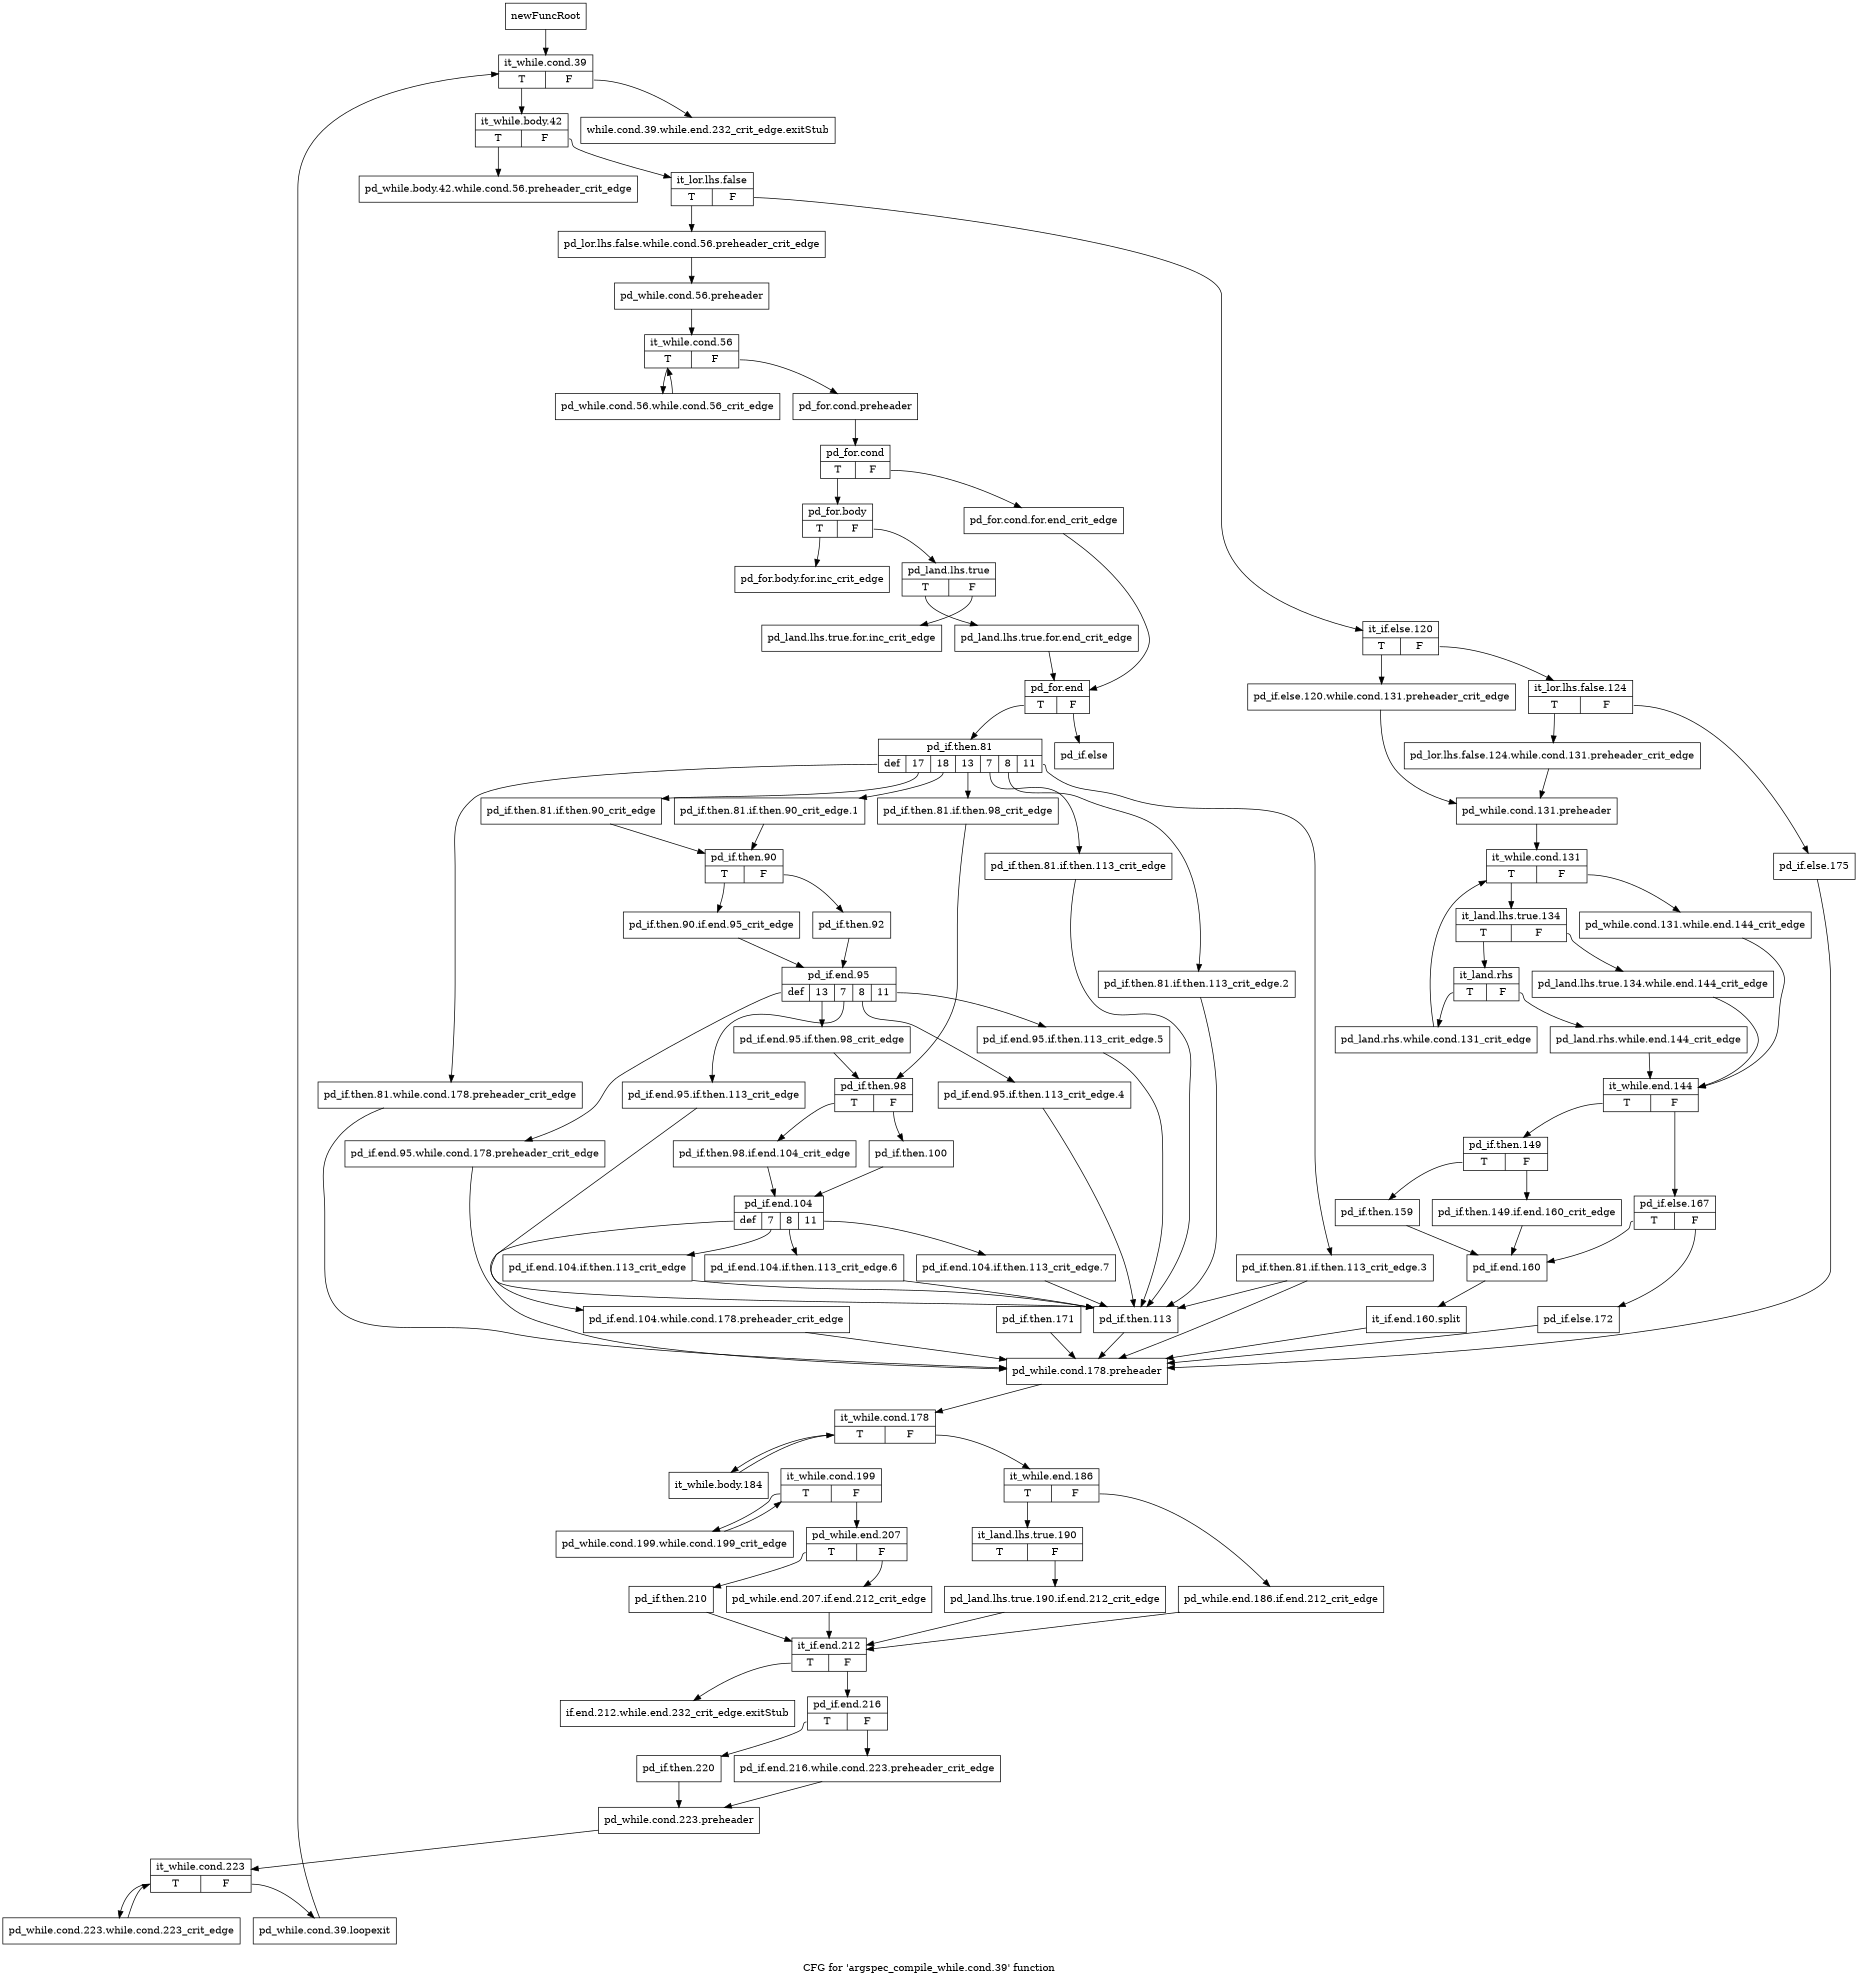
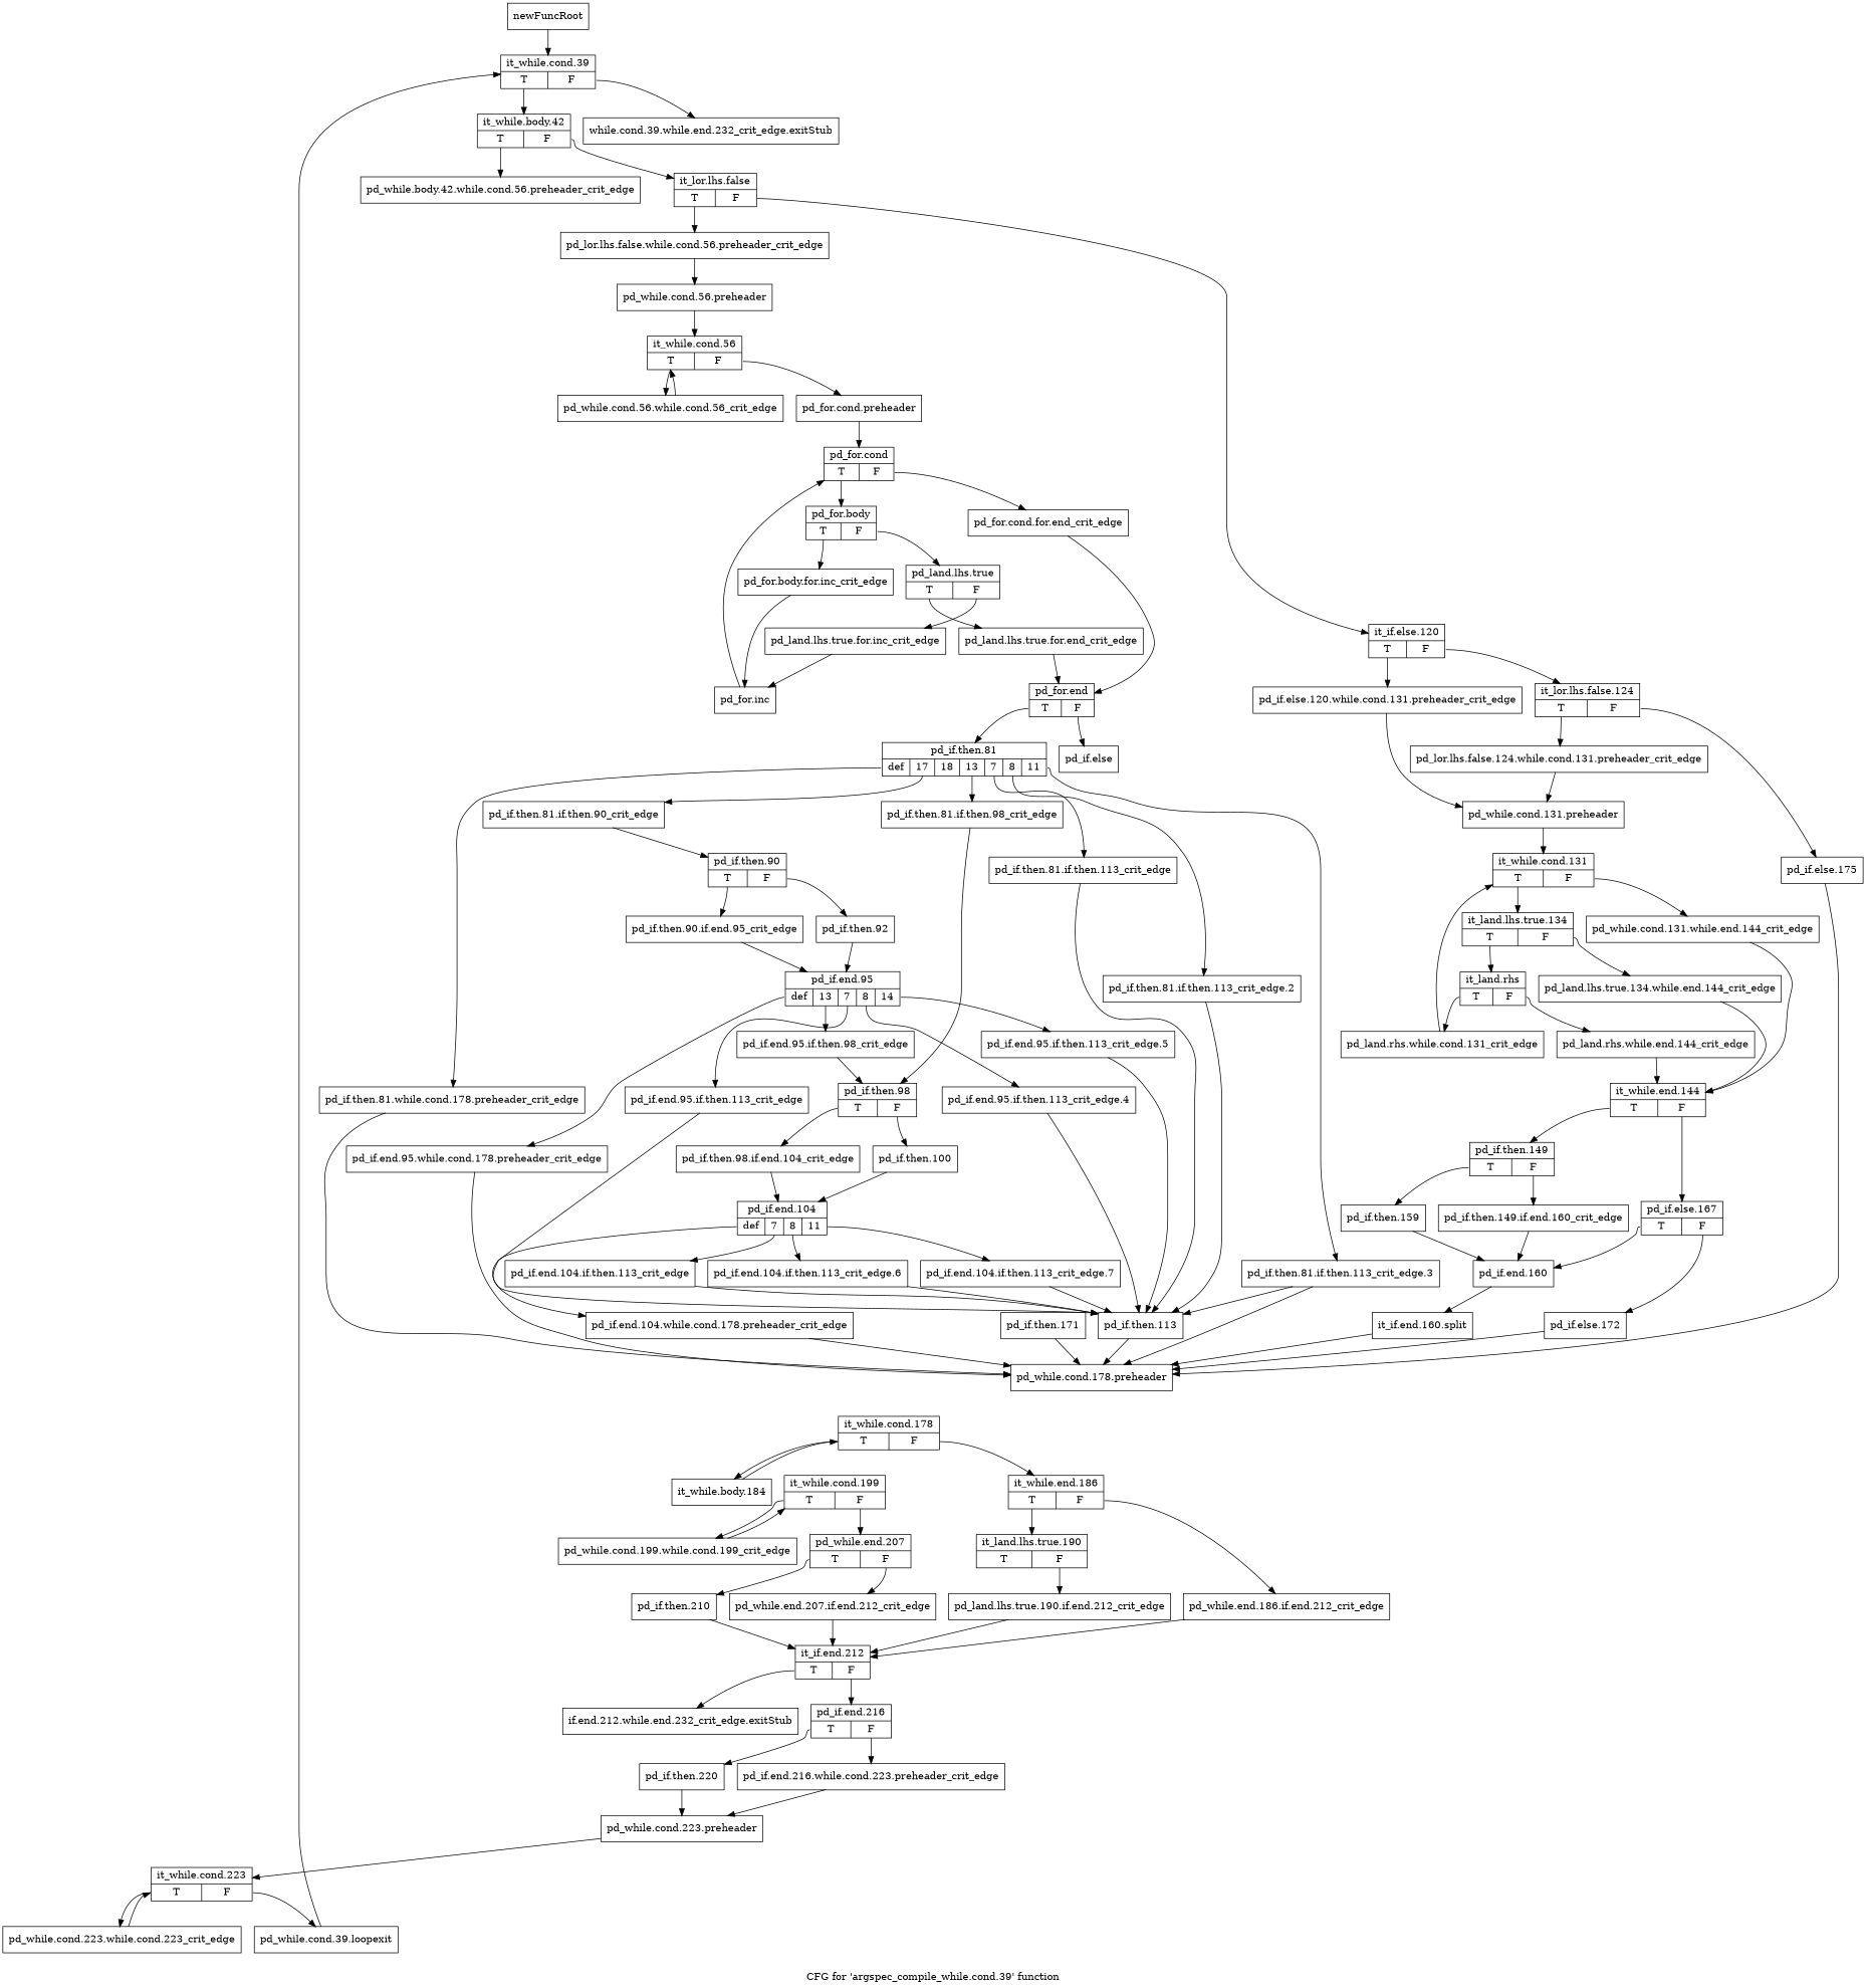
  digraph {
    label="CFG for 'argspec_compile_while.cond.39' function"
    node [shape=record]
    n1 [label="{newFuncRoot}"]
    n2 [label="{it_while.cond.39|{<s0>T|<s1>F}}"]
    n3 [label="{while.cond.39.while.end.232_crit_edge.exitStub}"]
    n4 [label="{it_while.body.42|{<s0>T|<s1>F}}"]
    n5 [label="{pd_while.body.42.while.cond.56.preheader_crit_edge}"]
    n6 [label="{it_lor.lhs.false|{<s0>T|<s1>F}}"]
    n7 [label="{if.end.212.while.end.232_crit_edge.exitStub}"]
    n8 [label="{pd_lor.lhs.false.while.cond.56.preheader_crit_edge}"]
    n9 [label="{it_if.else.120|{<s0>T|<s1>F}}"]
    n10 [label="{pd_while.cond.56.preheader}"]
    n11 [label="{it_while.cond.56|{<s0>T|<s1>F}}"]
    n12 [label="{pd_if.else.120.while.cond.131.preheader_crit_edge}"]
    n13 [label="{it_lor.lhs.false.124|{<s0>T|<s1>F}}"]
    n14 [label="{pd_while.cond.131.preheader}"]
    n15 [label="{pd_lor.lhs.false.124.while.cond.131.preheader_crit_edge}"]
    n16 [label="{pd_if.else.175}"]
    n17 [label="{it_while.cond.131|{<s0>T|<s1>F}}"]
    n18 [label="{pd_while.cond.178.preheader}"]
    n19 [label="{it_while.cond.178|{<s0>T|<s1>F}}"]
    n20 [label="{it_while.body.184}"]
    n21 [label="{it_while.end.186|{<s0>T|<s1>F}}"]
    n22 [label="{it_land.lhs.true.134|{<s0>T|<s1>F}}"]
    n23 [label="{pd_while.cond.131.while.end.144_crit_edge}"]
    n24 [label="{it_land.rhs|{<s0>T|<s1>F}}"]
    n25 [label="{pd_land.lhs.true.134.while.end.144_crit_edge}"]
    n26 [label="{it_while.end.144|{<s0>T|<s1>F}}"]
    n27 [label="{pd_land.rhs.while.cond.131_crit_edge}"]
    n28 [label="{pd_land.rhs.while.end.144_crit_edge}"]
    n29 [label="{pd_if.then.149|{<s0>T|<s1>F}}"]
    n30 [label="{pd_if.else.167|{<s0>T|<s1>F}}"]
    n31 [label="{pd_if.then.159}"]
    n32 [label="{pd_if.then.149.if.end.160_crit_edge}"]
    n33 [label="{pd_if.else.172}"]
    n34 [label="{pd_if.end.160}"]
    n35 [label="{pd_if.then.171}"]
    n36 [label="{it_if.end.160.split}"]
    n37 [label="{pd_while.cond.56.while.cond.56_crit_edge}"]
    n38 [label="{pd_for.cond.preheader}"]
    n39 [label="{pd_for.cond|{<s0>T|<s1>F}}"]
    n40 [label="{pd_for.body|{<s0>T|<s1>F}}"]
    n41 [label="{pd_for.cond.for.end_crit_edge}"]
    n42 [label="{pd_for.body.for.inc_crit_edge}"]
    n43 [label="{pd_land.lhs.true|{<s0>T|<s1>F}}"]
    n44 [label="{pd_for.end|{<s0>T|<s1>F}}"]
+   n45 [label="{pd_for.inc}"]
    n46 [label="{pd_land.lhs.true.for.end_crit_edge}"]
    n47 [label="{pd_land.lhs.true.for.inc_crit_edge}"]
    n48 [label="{pd_if.then.81|{<s0>def|<s1>17|<s2>18|<s3>13|<s4>7|<s5>8|<s6>11}}"]
    n49 [label="{pd_if.else}"]
    n50 [label="{pd_if.then.81.while.cond.178.preheader_crit_edge}"]
    n51 [label="{pd_if.then.81.if.then.90_crit_edge}"]
-   n52 [label="{pd_if.then.81.if.then.90_crit_edge.1}"]
    n53 [label="{pd_if.then.81.if.then.98_crit_edge}"]
    n54 [label="{pd_if.then.81.if.then.113_crit_edge}"]
    n55 [label="{pd_if.then.81.if.then.113_crit_edge.2}"]
    n56 [label="{pd_if.then.81.if.then.113_crit_edge.3}"]
    n57 [label="{pd_if.then.90|{<s0>T|<s1>F}}"]
    n58 [label="{pd_if.then.98|{<s0>T|<s1>F}}"]
    n59 [label="{pd_if.then.113}"]
    n60 [label="{pd_if.then.90.if.end.95_crit_edge}"]
    n61 [label="{pd_if.then.92}"]
    n62 [label="{pd_if.then.98.if.end.104_crit_edge}"]
    n63 [label="{pd_if.then.100}"]
    n64 [label="{pd_if.end.104|{<s0>def|<s1>7|<s2>8|<s3>11}}"]
-   n65 [label="{pd_if.end.95|{<s0>def|<s1>13|<s2>7|<s3>8|<s4>11}}"]
+   n65 [label="{pd_if.end.95|{<s0>def|<s1>13|<s2>7|<s3>8|<s4>14}}"]
    n66 [label="{pd_if.end.95.while.cond.178.preheader_crit_edge}"]
    n67 [label="{pd_if.end.95.if.then.98_crit_edge}"]
    n68 [label="{pd_if.end.95.if.then.113_crit_edge}"]
    n69 [label="{pd_if.end.95.if.then.113_crit_edge.4}"]
    n70 [label="{pd_if.end.95.if.then.113_crit_edge.5}"]
    n71 [label="{pd_if.end.104.while.cond.178.preheader_crit_edge}"]
    n72 [label="{pd_if.end.104.if.then.113_crit_edge}"]
    n73 [label="{pd_if.end.104.if.then.113_crit_edge.6}"]
    n74 [label="{pd_if.end.104.if.then.113_crit_edge.7}"]
    n75 [label="{it_land.lhs.true.190|{<s0>T|<s1>F}}"]
    n76 [label="{pd_while.end.186.if.end.212_crit_edge}"]
    n77 [label="{pd_land.lhs.true.190.if.end.212_crit_edge}"]
    n78 [label="{it_if.end.212|{<s0>T|<s1>F}}"]
    n79 [label="{pd_if.end.216|{<s0>T|<s1>F}}"]
    n80 [label="{pd_if.then.220}"]
    n81 [label="{pd_if.end.216.while.cond.223.preheader_crit_edge}"]
    n82 [label="{it_while.cond.199|{<s0>T|<s1>F}}"]
    n83 [label="{pd_while.cond.199.while.cond.199_crit_edge}"]
    n84 [label="{pd_while.end.207|{<s0>T|<s1>F}}"]
    n85 [label="{pd_if.then.210}"]
    n86 [label="{pd_while.end.207.if.end.212_crit_edge}"]
    n87 [label="{pd_while.cond.223.preheader}"]
    n88 [label="{it_while.cond.223|{<s0>T|<s1>F}}"]
    n89 [label="{pd_while.cond.223.while.cond.223_crit_edge}"]
    n90 [label="{pd_while.cond.39.loopexit}"]
    n1 -> n2
    n2 -> n3 [tailport=s1]
    n2 -> n4 [tailport=s0]
    n4 -> n5 [tailport=s0]
    n4 -> n6 [tailport=s1]
    n6 -> n8 [tailport=s0]
    n6 -> n9 [tailport=s1]
    n8 -> n10
    n9 -> n12 [tailport=s0]
    n9 -> n13 [tailport=s1]
    n10 -> n11
    n11 -> n37 [tailport=s0]
    n11 -> n38 [tailport=s1]
    n12 -> n14
    n13 -> n15 [tailport=s0]
    n13 -> n16 [tailport=s1]
    n14 -> n17
    n15 -> n14
    n16 -> n18
    n17 -> n22 [tailport=s0]
    n17 -> n23 [tailport=s1]
-   n18 -> n19
    n19 -> n20 [tailport=s0]
    n19 -> n21 [tailport=s1]
    n20 -> n19
    n21 -> n75 [tailport=s0]
    n21 -> n76 [tailport=s1]
    n22 -> n24 [tailport=s0]
    n22 -> n25 [tailport=s1]
    n23 -> n26
    n24 -> n27 [tailport=s0]
    n24 -> n28 [tailport=s1]
    n25 -> n26
    n26 -> n29 [tailport=s0]
    n26 -> n30 [tailport=s1]
    n27 -> n17
    n28 -> n26
    n29 -> n31 [tailport=s0]
    n29 -> n32 [tailport=s1]
    n30 -> n33 [tailport=s1]
    n30 -> n34 [tailport=s0]
    n31 -> n34
    n32 -> n34
    n33 -> n18
    n34 -> n36
    n35 -> n18
    n36 -> n18
    n37 -> n11
    n38 -> n39
    n39 -> n40 [tailport=s0]
    n39 -> n41 [tailport=s1]
    n40 -> n42 [tailport=s0]
    n40 -> n43 [tailport=s1]
    n41 -> n44
+   n42 -> n45
    n43 -> n46 [tailport=s0]
    n43 -> n47 [tailport=s1]
    n44 -> n48 [tailport=s0]
    n44 -> n49 [tailport=s1]
+   n45 -> n39
    n46 -> n44
+   n47 -> n45
    n48 -> n50 [tailport=s0]
    n48 -> n51 [tailport=s1]
-   n48 -> n52 [tailport=s2]
    n48 -> n53 [tailport=s3]
    n48 -> n54 [tailport=s4]
    n48 -> n55 [tailport=s5]
    n48 -> n56 [tailport=s6]
    n50 -> n18
    n51 -> n57
-   n52 -> n57
    n53 -> n58
    n54 -> n59
    n55 -> n59
    n56 -> n18
    n56 -> n59
    n57 -> n60 [tailport=s0]
    n57 -> n61 [tailport=s1]
    n58 -> n62 [tailport=s0]
    n58 -> n63 [tailport=s1]
    n59 -> n18
    n60 -> n65
    n61 -> n65
    n62 -> n64
    n63 -> n64
    n64 -> n71 [tailport=s0]
    n64 -> n72 [tailport=s1]
    n64 -> n73 [tailport=s2]
    n64 -> n74 [tailport=s3]
    n65 -> n66 [tailport=s0]
    n65 -> n67 [tailport=s1]
    n65 -> n68 [tailport=s2]
    n65 -> n69 [tailport=s3]
    n65 -> n70 [tailport=s4]
    n66 -> n18
    n67 -> n58
    n68 -> n59
    n69 -> n59
    n70 -> n59
    n71 -> n18
    n72 -> n59
    n73 -> n59
    n74 -> n59
    n75 -> n77 [tailport=s1]
    n76 -> n78
    n77 -> n78
    n78 -> n7 [tailport=s0]
    n78 -> n79 [tailport=s1]
    n79 -> n80 [tailport=s0]
    n79 -> n81 [tailport=s1]
    n80 -> n87
    n81 -> n87
    n82 -> n83 [tailport=s0]
    n82 -> n84 [tailport=s1]
    n83 -> n82
    n84 -> n85 [tailport=s0]
    n84 -> n86 [tailport=s1]
    n85 -> n78
    n86 -> n78
    n87 -> n88
    n88 -> n89 [tailport=s0]
    n88 -> n90 [tailport=s1]
    n89 -> n88
    n90 -> n2
  }
